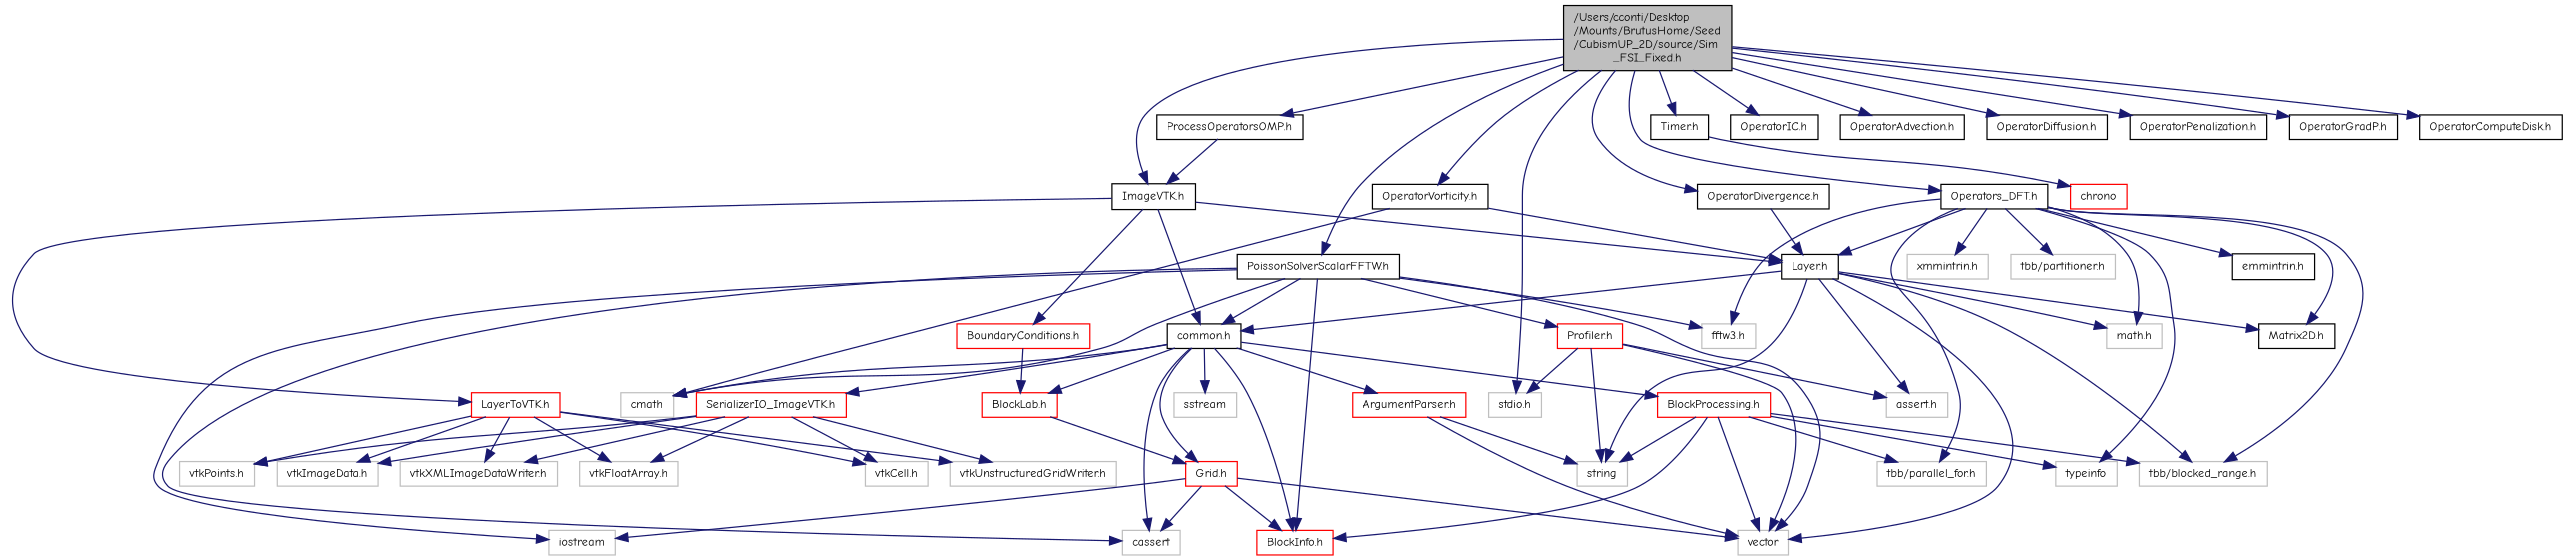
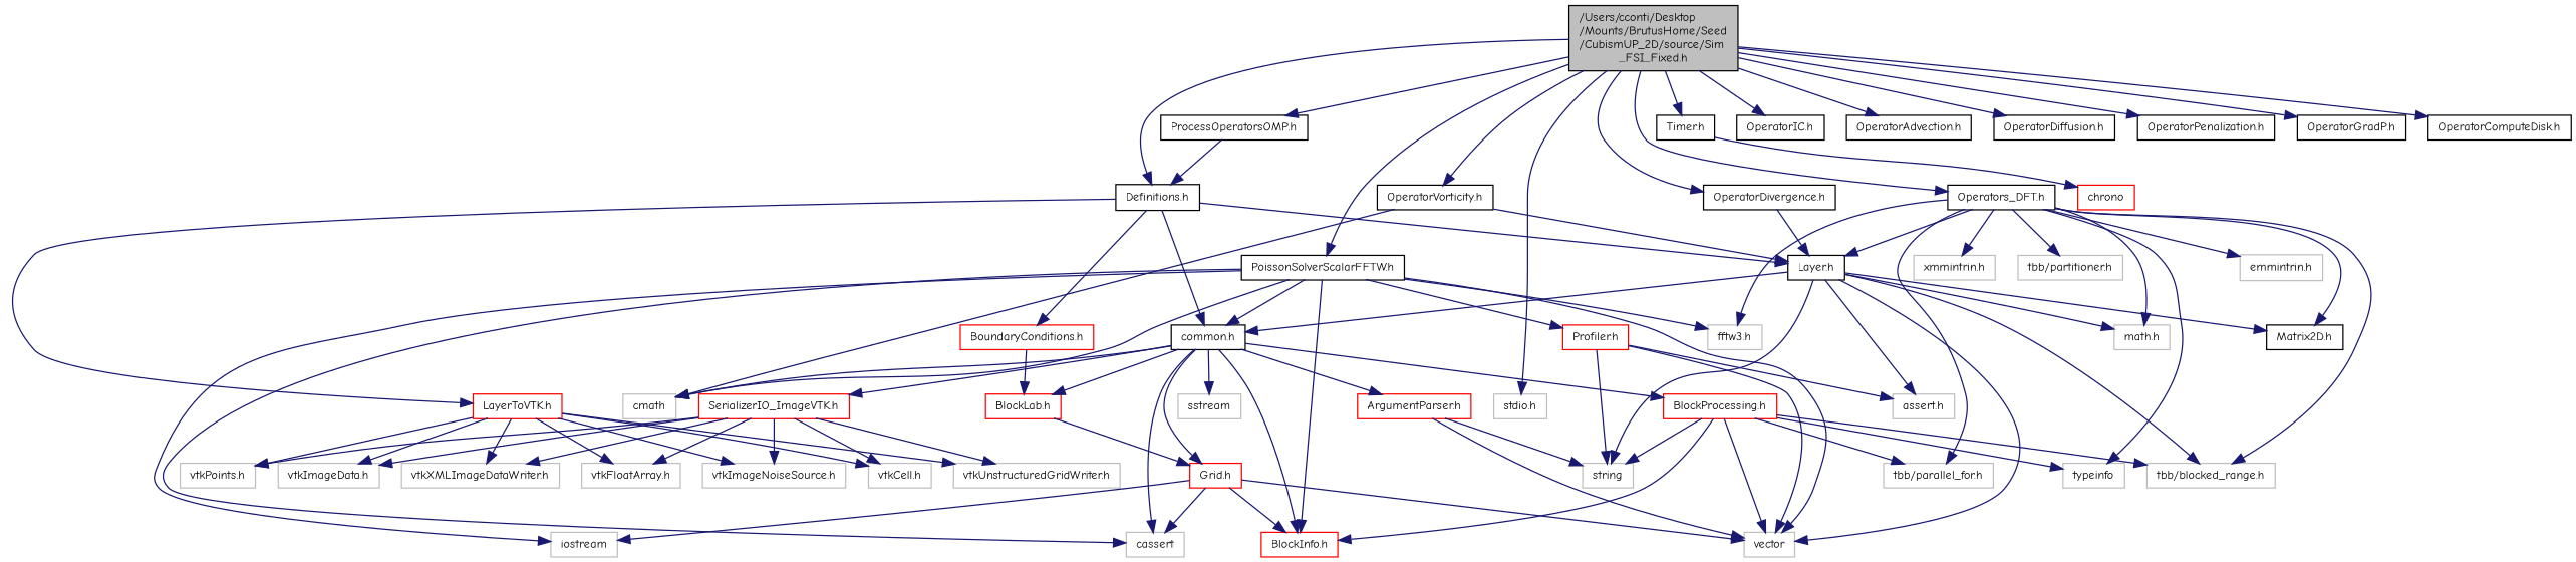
  digraph {
    fontname="Comic Neue"
    node [color=grey75 fillcolor=white fontname="Comic Neue" fontsize=10 shape=record style=filled]
    edge [color=midnightblue fontname="Comic Neue" fontsize=10 labelfontname=Helvetica labelfontsize=10 style=solid]
    n1 [color=black fillcolor=grey75 fontcolor=black height=0.2 label="/Users/cconti/Desktop\l/Mounts/BrutusHome/Seed\l/CubismUP_2D/source/Sim\l_FSI_Fixed.h" width=0.4]
    n2 [height=0.2 label="stdio.h" width=0.4]
-   n3 [color=black height=0.2 label="ImageVTK.h" width=0.4]
+   n3 [color=black height=0.2 label="Definitions.h" width=0.4]
    n4 [color=black height=0.2 label="Timer.h" width=0.4]
    n5 [color=black height=0.2 label="ProcessOperatorsOMP.h" width=0.4]
    n6 [color=black height=0.2 label="OperatorIC.h" width=0.4]
    n7 [color=black height=0.2 label="OperatorAdvection.h" width=0.4]
    n8 [color=black height=0.2 label="OperatorDiffusion.h" width=0.4]
    n9 [color=black height=0.2 label="OperatorPenalization.h" width=0.4]
    n10 [color=black height=0.2 label="OperatorDivergence.h" width=0.4]
    n11 [color=black height=0.2 label="OperatorVorticity.h" width=0.4]
    n12 [color=black height=0.2 label="Operators_DFT.h" width=0.4]
    n13 [color=black height=0.2 label="PoissonSolverScalarFFTW.h" width=0.4]
    n14 [color=black height=0.2 label="OperatorGradP.h" width=0.4]
    n15 [color=black height=0.2 label="OperatorComputeDisk.h" width=0.4]
    n16 [color=black height=0.2 label="common.h" width=0.4]
    n17 [color=black height=0.2 label="Layer.h" width=0.4]
    n18 [color=red height=0.2 label="LayerToVTK.h" width=0.4]
    n19 [color=red height=0.2 label="BoundaryConditions.h" width=0.4]
    n20 [color=red height=0.2 label=chrono width=0.4]
    n21 [height=0.2 label=cmath width=0.4]
    n22 [height=0.2 label=typeinfo width=0.4]
    n23 [height=0.2 label="tbb/blocked_range.h" width=0.4]
    n24 [height=0.2 label="tbb/parallel_for.h" width=0.4]
    n25 [height=0.2 label="math.h" width=0.4]
    n26 [color=black height=0.2 label="Matrix2D.h" width=0.4]
    n27 [height=0.2 label="xmmintrin.h" width=0.4]
    n28 [height=0.2 label="tbb/partitioner.h" width=0.4]
-   n29 [color=black height=0.2 label="emmintrin.h" width=0.4]
+   n29 [height=0.2 label="emmintrin.h" width=0.4]
    n30 [height=0.2 label="fftw3.h" width=0.4]
    n31 [height=0.2 label=cassert width=0.4]
    n32 [color=red height=0.2 label="BlockInfo.h" width=0.4]
    n33 [height=0.2 label=vector width=0.4]
    n34 [height=0.2 label=iostream width=0.4]
    n35 [color=red height=0.2 label="Profiler.h" width=0.4]
    n36 [height=0.2 label=sstream width=0.4]
    n37 [color=red height=0.2 label="ArgumentParser.h" width=0.4]
    n38 [color=red height=0.2 label="Grid.h" width=0.4]
    n39 [color=red height=0.2 label="SerializerIO_ImageVTK.h" width=0.4]
    n40 [color=red height=0.2 label="BlockProcessing.h" width=0.4]
    n41 [color=red height=0.2 label="BlockLab.h" width=0.4]
    n42 [height=0.2 label=string width=0.4]
    n43 [height=0.2 label="assert.h" width=0.4]
    n44 [height=0.2 label="vtkPoints.h" width=0.4]
    n45 [height=0.2 label="vtkCell.h" width=0.4]
    n46 [height=0.2 label="vtkImageData.h" width=0.4]
+   n47 [height=0.2 label="vtkImageNoiseSource.h" width=0.4]
    n48 [height=0.2 label="vtkFloatArray.h" width=0.4]
    n49 [height=0.2 label="vtkXMLImageDataWriter.h" width=0.4]
    n50 [height=0.2 label="vtkUnstructuredGridWriter.h" width=0.4]
    n1 -> n2
    n1 -> n3
    n1 -> n4
    n1 -> n5
    n1 -> n6
    n1 -> n7
    n1 -> n8
    n1 -> n9
    n1 -> n10
    n1 -> n11
    n1 -> n12
    n1 -> n13
    n1 -> n14
    n1 -> n15
    n3 -> n16
    n3 -> n17
    n3 -> n18
    n3 -> n19
    n4 -> n20
    n5 -> n3
    n10 -> n17
    n11 -> n17
    n11 -> n21
    n12 -> n17
    n12 -> n22
    n12 -> n23
    n12 -> n24
    n12 -> n25
    n12 -> n26
    n12 -> n27
    n12 -> n28
    n12 -> n29
    n12 -> n30
    n13 -> n16
    n13 -> n21
    n13 -> n30
    n13 -> n31
    n13 -> n32
    n13 -> n33
    n13 -> n34
    n13 -> n35
    n16 -> n21
    n16 -> n31
    n16 -> n32
    n16 -> n36
    n16 -> n37
    n16 -> n38
    n16 -> n39
    n16 -> n40
    n16 -> n41
    n17 -> n16
    n17 -> n23
    n17 -> n25
    n17 -> n26
    n17 -> n33
    n17 -> n42
    n17 -> n43
    n18 -> n44
    n18 -> n45
    n18 -> n46
+   n18 -> n47
    n18 -> n48
    n18 -> n49
    n18 -> n50
    n19 -> n41
-   n35 -> n2
    n35 -> n33
    n35 -> n42
    n35 -> n43
    n37 -> n33
    n37 -> n42
    n38 -> n31
    n38 -> n32
    n38 -> n33
    n38 -> n34
    n39 -> n44
    n39 -> n45
    n39 -> n46
+   n39 -> n47
    n39 -> n48
    n39 -> n49
    n39 -> n50
    n40 -> n22
    n40 -> n23
    n40 -> n24
    n40 -> n32
    n40 -> n33
    n40 -> n42
    n41 -> n38
  }
